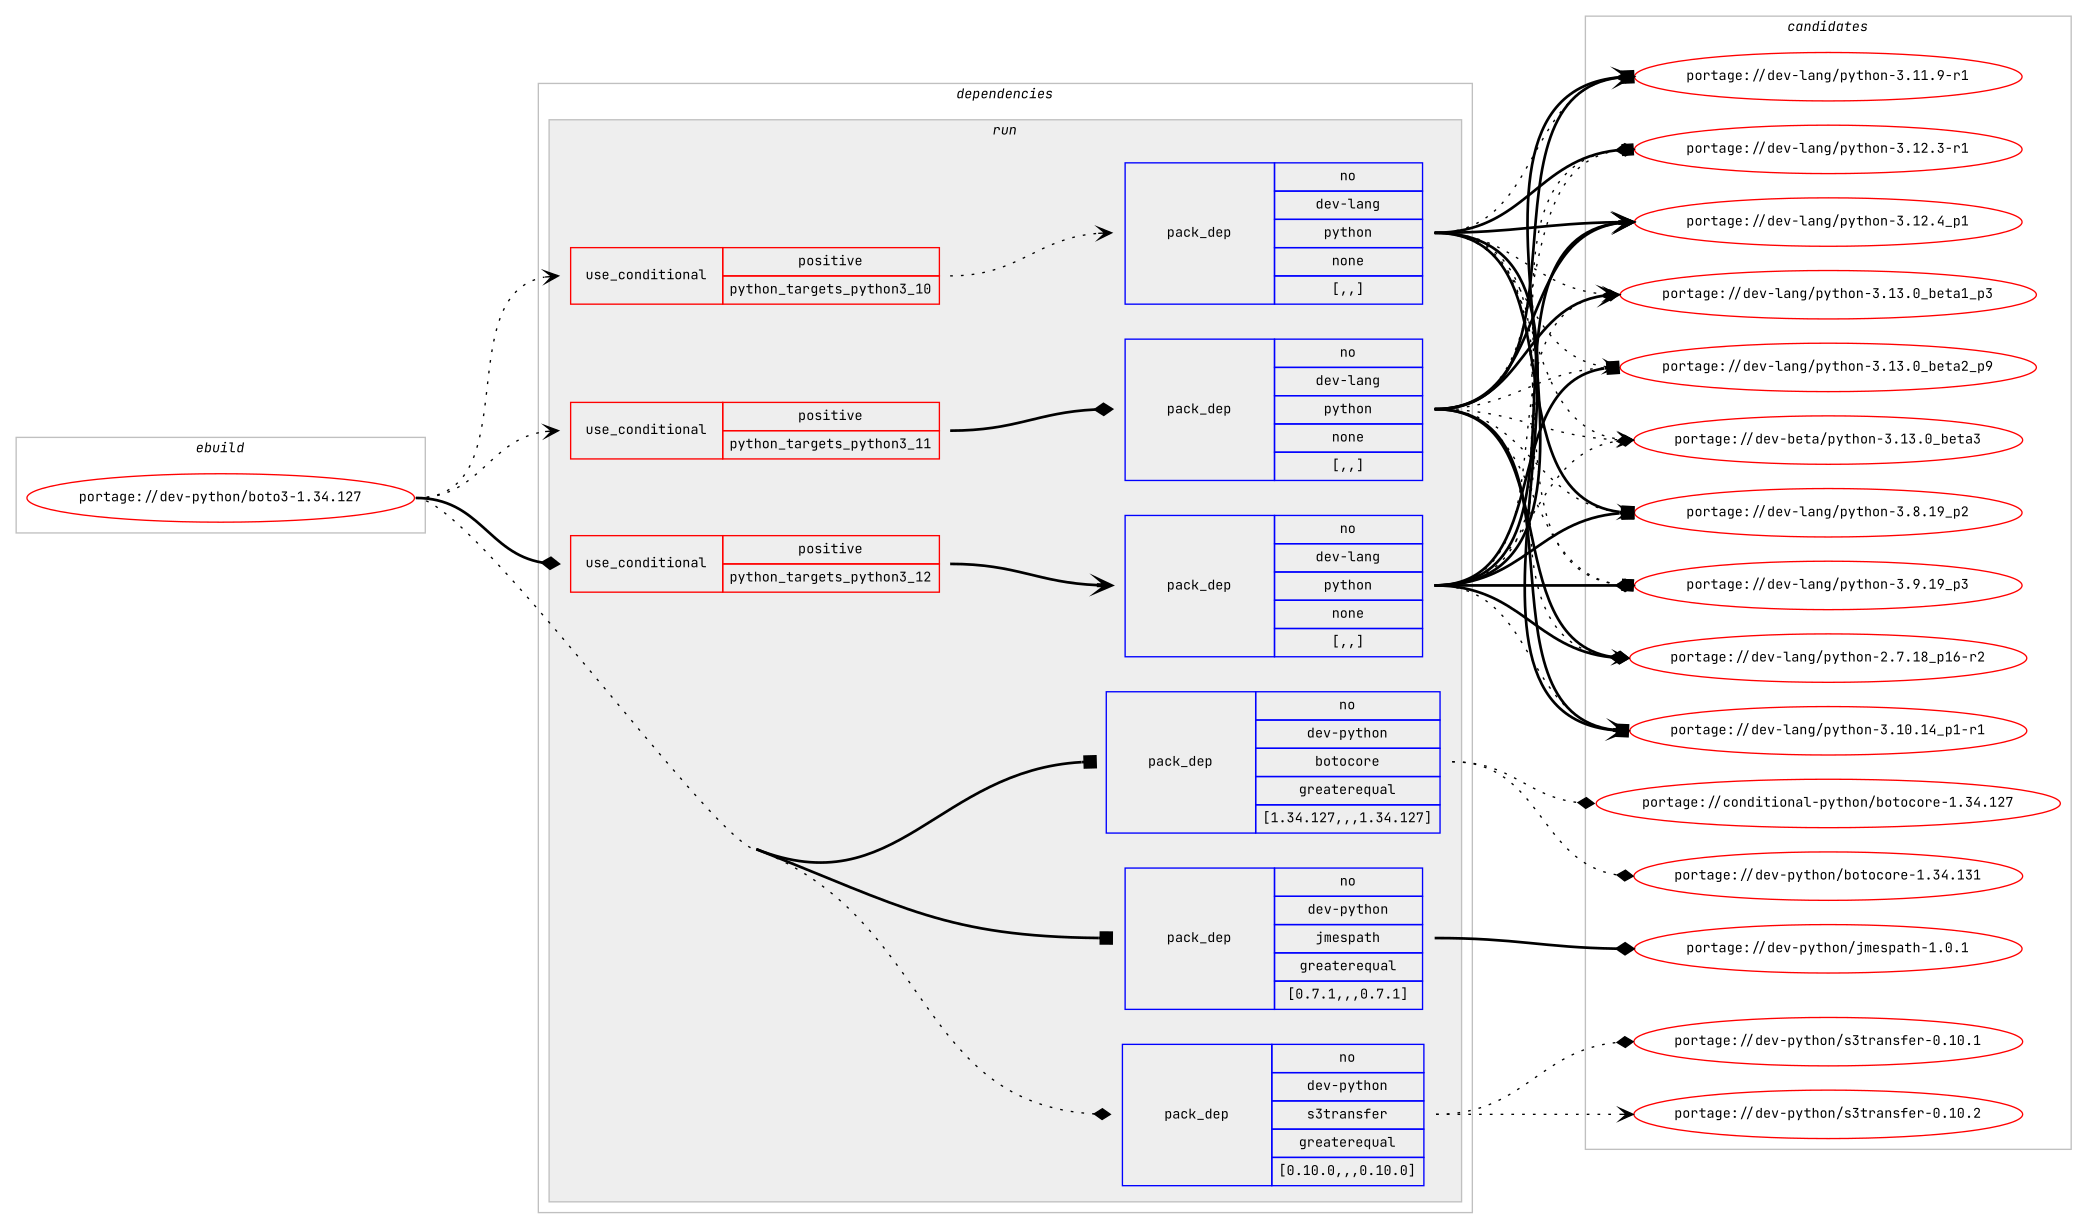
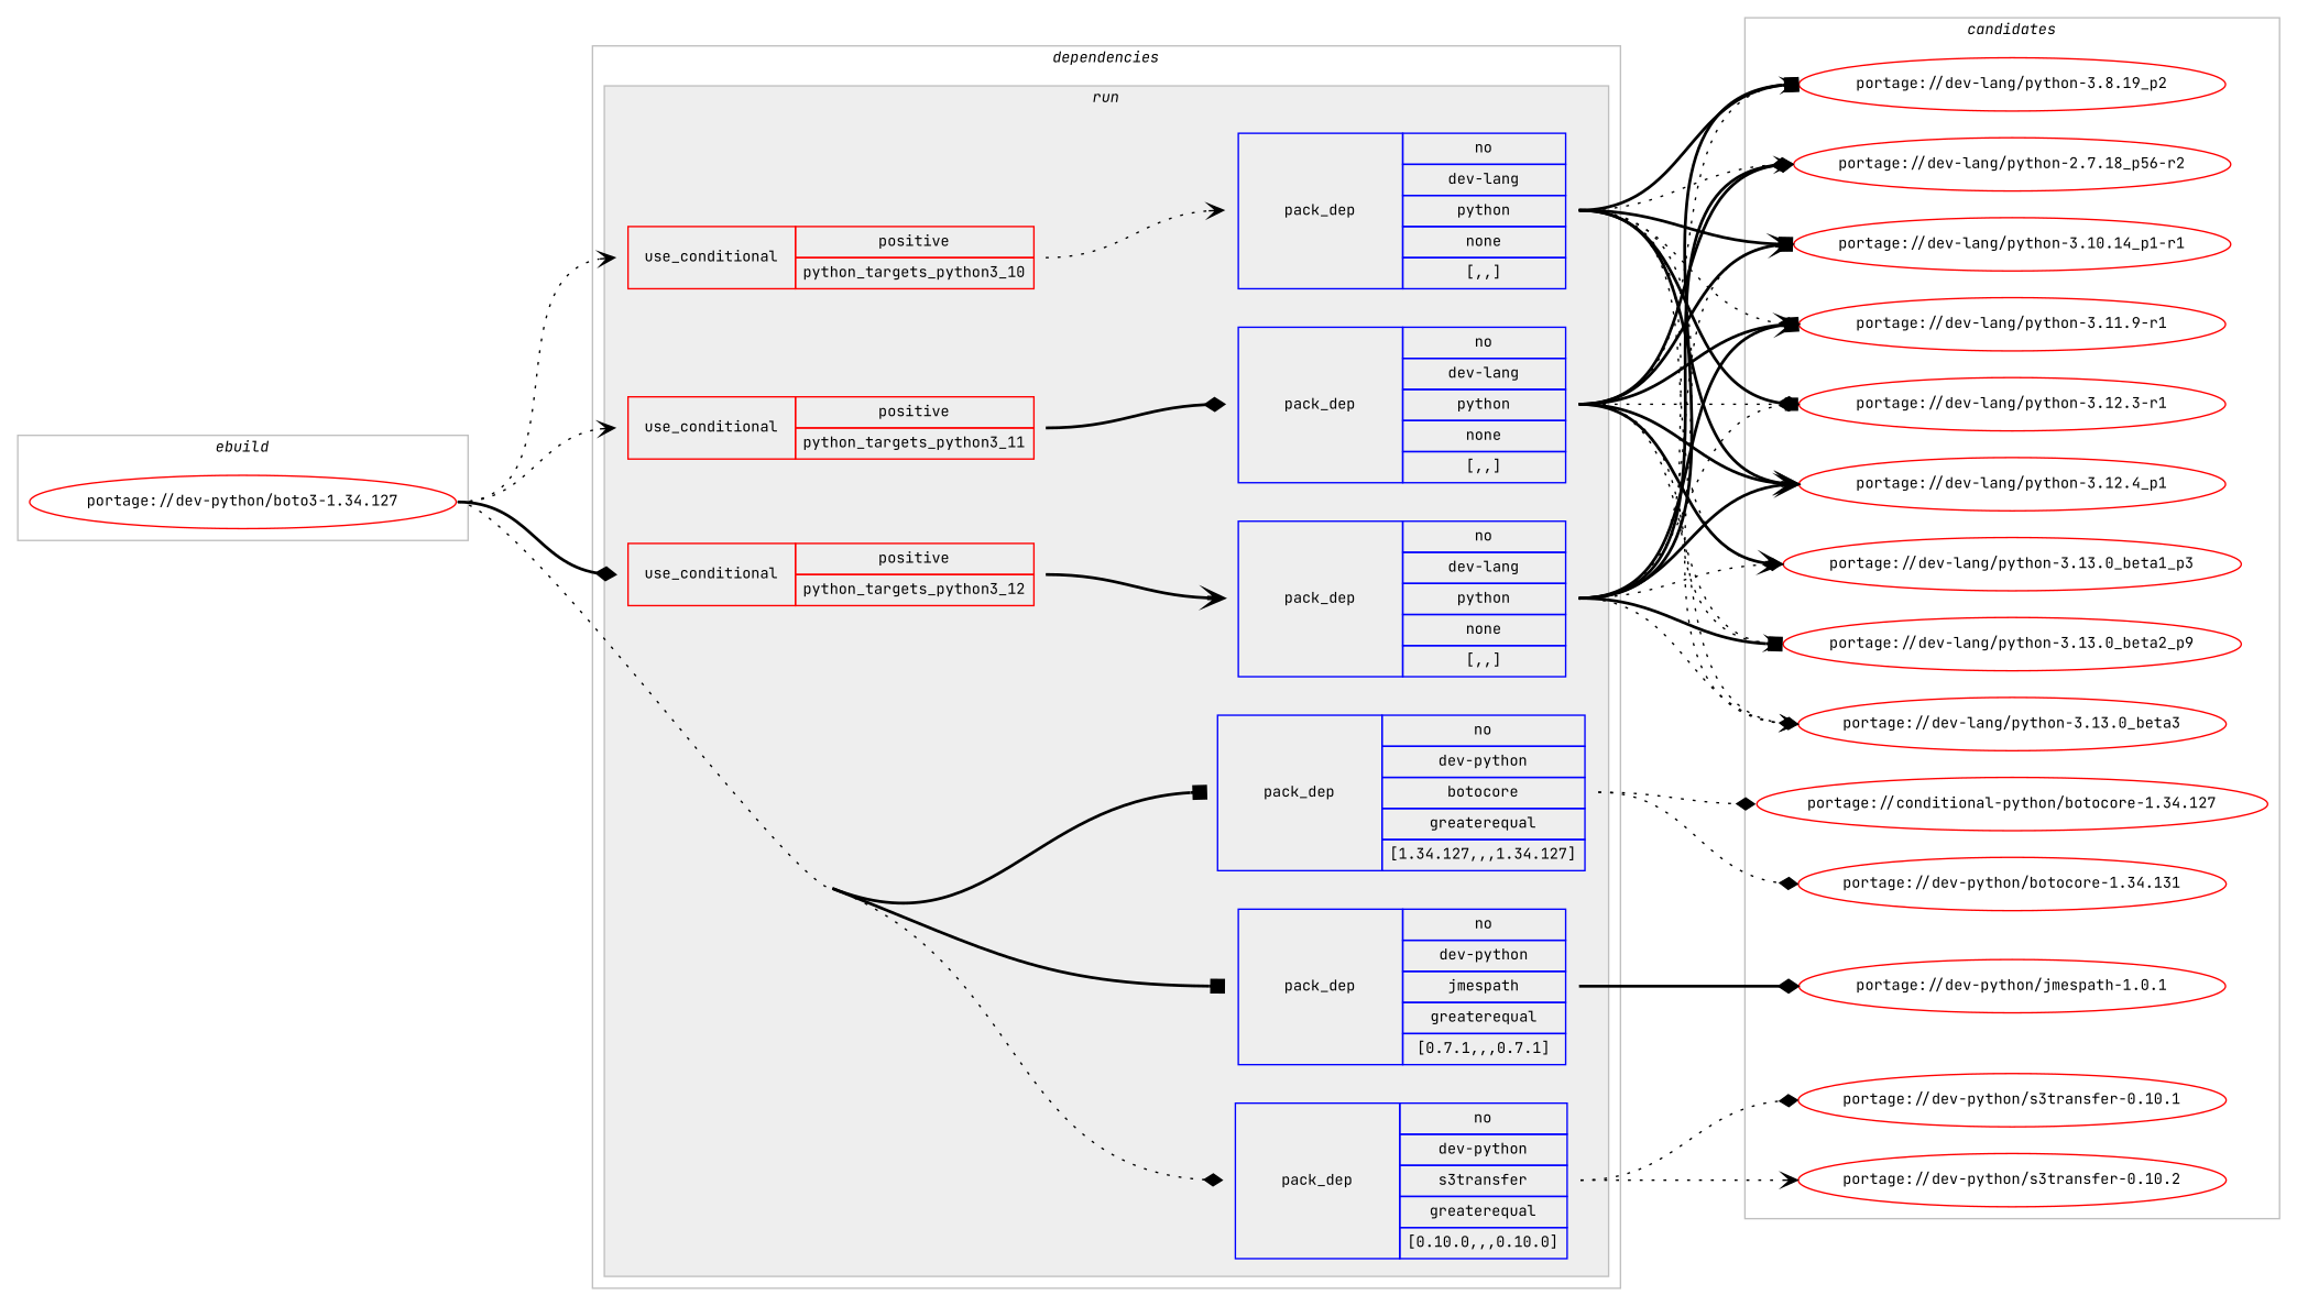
  digraph {
    compound=true
    concentrate=true
    fontname="JetBrains Mono"
    fontsize=10
    newrank=true
    rankdir=LR
    ranksep=1.5
    node [color=red fontname="JetBrains Mono" fontsize=10]
    edge [arrowhead=vee fontname="JetBrains Mono" headport=w style=dotted tailport=e weight=100]
    n1 [label="portage://dev-python/boto3-1.34.127" width=4]
    n2 [color=blue label=<<TABLE BORDER="0" CELLBORDER="1" CELLSPACING="0" CELLPADDING="4" WIDTH="220"><TR><TD ROWSPAN="6" CELLPADDING="30">pack_dep</TD></TR><TR><TD WIDTH="110">no</TD></TR><TR><TD>dev-lang</TD></TR><TR><TD>python</TD></TR><TR><TD>none</TD></TR><TR><TD>[,,]</TD></TR></TABLE>> shape=none]
    n3 [label=<<TABLE BORDER="0" CELLBORDER="1" CELLSPACING="0" CELLPADDING="4"><TR><TD ROWSPAN="3" CELLPADDING="10">use_conditional</TD></TR><TR><TD>positive</TD></TR><TR><TD>python_targets_python3_10</TD></TR></TABLE>> shape=none]
    n4 [color=blue label=<<TABLE BORDER="0" CELLBORDER="1" CELLSPACING="0" CELLPADDING="4" WIDTH="220"><TR><TD ROWSPAN="6" CELLPADDING="30">pack_dep</TD></TR><TR><TD WIDTH="110">no</TD></TR><TR><TD>dev-lang</TD></TR><TR><TD>python</TD></TR><TR><TD>none</TD></TR><TR><TD>[,,]</TD></TR></TABLE>> shape=none]
    n5 [label=<<TABLE BORDER="0" CELLBORDER="1" CELLSPACING="0" CELLPADDING="4"><TR><TD ROWSPAN="3" CELLPADDING="10">use_conditional</TD></TR><TR><TD>positive</TD></TR><TR><TD>python_targets_python3_11</TD></TR></TABLE>> shape=none]
    n6 [color=blue label=<<TABLE BORDER="0" CELLBORDER="1" CELLSPACING="0" CELLPADDING="4" WIDTH="220"><TR><TD ROWSPAN="6" CELLPADDING="30">pack_dep</TD></TR><TR><TD WIDTH="110">no</TD></TR><TR><TD>dev-lang</TD></TR><TR><TD>python</TD></TR><TR><TD>none</TD></TR><TR><TD>[,,]</TD></TR></TABLE>> shape=none]
    n7 [label=<<TABLE BORDER="0" CELLBORDER="1" CELLSPACING="0" CELLPADDING="4"><TR><TD ROWSPAN="3" CELLPADDING="10">use_conditional</TD></TR><TR><TD>positive</TD></TR><TR><TD>python_targets_python3_12</TD></TR></TABLE>> shape=none]
    n8 [color=blue label=<<TABLE BORDER="0" CELLBORDER="1" CELLSPACING="0" CELLPADDING="4" WIDTH="220"><TR><TD ROWSPAN="6" CELLPADDING="30">pack_dep</TD></TR><TR><TD WIDTH="110">no</TD></TR><TR><TD>dev-python</TD></TR><TR><TD>botocore</TD></TR><TR><TD>greaterequal</TD></TR><TR><TD>[1.34.127,,,1.34.127]</TD></TR></TABLE>> shape=none]
    n9 [color=blue label=<<TABLE BORDER="0" CELLBORDER="1" CELLSPACING="0" CELLPADDING="4" WIDTH="220"><TR><TD ROWSPAN="6" CELLPADDING="30">pack_dep</TD></TR><TR><TD WIDTH="110">no</TD></TR><TR><TD>dev-python</TD></TR><TR><TD>jmespath</TD></TR><TR><TD>greaterequal</TD></TR><TR><TD>[0.7.1,,,0.7.1]</TD></TR></TABLE>> shape=none]
    n10 [color=blue label=<<TABLE BORDER="0" CELLBORDER="1" CELLSPACING="0" CELLPADDING="4" WIDTH="220"><TR><TD ROWSPAN="6" CELLPADDING="30">pack_dep</TD></TR><TR><TD WIDTH="110">no</TD></TR><TR><TD>dev-python</TD></TR><TR><TD>s3transfer</TD></TR><TR><TD>greaterequal</TD></TR><TR><TD>[0.10.0,,,0.10.0]</TD></TR></TABLE>> shape=none]
-   n11 [label="portage://dev-lang/python-2.7.18_p16-r2" width=4]
+   n11 [label="portage://dev-lang/python-2.7.18_p56-r2" width=4]
    n12 [label="portage://dev-lang/python-3.10.14_p1-r1" width=4]
    n13 [label="portage://dev-lang/python-3.11.9-r1" width=4]
    n14 [label="portage://dev-lang/python-3.12.3-r1" width=4]
    n15 [label="portage://dev-lang/python-3.12.4_p1" width=4]
    n16 [label="portage://dev-lang/python-3.13.0_beta1_p3" width=4]
    n17 [label="portage://dev-lang/python-3.13.0_beta2_p9" width=4]
-   n18 [label="portage://dev-beta/python-3.13.0_beta3" width=4]
+   n18 [label="portage://dev-lang/python-3.13.0_beta3" width=4]
    n19 [label="portage://dev-lang/python-3.8.19_p2" width=4]
-   n20 [label="portage://dev-lang/python-3.9.19_p3" width=4]
    n21 [label="portage://conditional-python/botocore-1.34.127" width=4]
    n22 [label="portage://dev-python/botocore-1.34.131" width=4]
    n23 [label="portage://dev-python/jmespath-1.0.1" width=4]
    n24 [label="portage://dev-python/s3transfer-0.10.1" width=4]
    n25 [label="portage://dev-python/s3transfer-0.10.2" width=4]
    subgraph cluster_1 {
      color=gray
      label=<<i>ebuild</i>>
      n1
    }
    subgraph cluster_2 {
      color=gray
      label=<<i>dependencies</i>>
      subgraph cluster_3 {
        color=gray
        fillcolor="#eeeeee"
        label=<<i>compile</i>>
        style=filled
      }
      subgraph cluster_4 {
        color=gray
        fillcolor="#eeeeee"
        label=<<i>compile and run</i>>
        style=filled
      }
      subgraph cluster_5 {
        color=gray
        fillcolor="#eeeeee"
        label=<<i>run</i>>
        style=filled
        subgraph sub_6 {
          color=gray
          fillcolor="#eeeeee"
          label=<<i>run</i>>
          style=filled
          n3
          subgraph sub_7 {
            color=gray
            fillcolor="#eeeeee"
            label=<<i>run</i>>
            style=filled
            n2
          }
        }
        subgraph sub_8 {
          color=gray
          fillcolor="#eeeeee"
          label=<<i>run</i>>
          style=filled
          n5
          subgraph sub_9 {
            color=gray
            fillcolor="#eeeeee"
            label=<<i>run</i>>
            style=filled
            n4
          }
        }
        subgraph sub_10 {
          color=gray
          fillcolor="#eeeeee"
          label=<<i>run</i>>
          style=filled
          n7
          subgraph sub_11 {
            color=gray
            fillcolor="#eeeeee"
            label=<<i>run</i>>
            style=filled
            n6
          }
        }
        subgraph sub_12 {
          color=gray
          fillcolor="#eeeeee"
          label=<<i>run</i>>
          style=filled
          n8
        }
        subgraph sub_13 {
          color=gray
          fillcolor="#eeeeee"
          label=<<i>run</i>>
          style=filled
          n9
        }
        subgraph sub_14 {
          color=gray
          fillcolor="#eeeeee"
          label=<<i>run</i>>
          style=filled
          n10
        }
      }
    }
    subgraph cluster_15 {
      color=gray
      label=<<i>candidates</i>>
      rank=same
      subgraph sub_16 {
        color=black
        label=<<i>candidates</i>>
        nodesep=1
        rank=same
        n11
        n12
        n13
        n14
        n15
        n16
        n17
        n18
        n19
-       n20
      }
      subgraph sub_17 {
        color=black
        label=<<i>candidates</i>>
        nodesep=1
        rank=same
        n11
        n12
        n13
        n14
        n15
        n16
        n17
        n18
        n19
-       n20
      }
      subgraph sub_18 {
        color=black
        label=<<i>candidates</i>>
        nodesep=1
        rank=same
        n11
        n12
        n13
        n14
        n15
        n16
        n17
        n18
        n19
-       n20
      }
      subgraph sub_19 {
        color=black
        label=<<i>candidates</i>>
        nodesep=1
        rank=same
        n21
        n22
      }
      subgraph sub_20 {
        color=black
        label=<<i>candidates</i>>
        nodesep=1
        rank=same
        n23
      }
      subgraph sub_21 {
        color=black
        label=<<i>candidates</i>>
        nodesep=1
        rank=same
        n24
        n25
      }
    }
    n1 -> n3 [weight=20]
    n1 -> n5 [weight=20]
    n1 -> n7 [arrowhead=diamond style=bold weight=20]
    n1 -> n8 [arrowhead=box style=bold weight=20]
    n1 -> n9 [arrowhead=box style=bold weight=20]
    n1 -> n10 [arrowhead=diamond weight=20]
    n2 -> n11
    n2 -> n12 [arrowhead=box style=bold]
    n2 -> n13 [arrowhead=diamond]
    n2 -> n14 [arrowhead=diamond style=bold]
    n2 -> n15 [style=bold]
    n2 -> n16
    n2 -> n17
    n2 -> n18
    n2 -> n19 [arrowhead=box style=bold]
-   n2 -> n20 [arrowhead=box]
    n3 -> n2 [weight=20]
    n4 -> n11 [arrowhead=diamond style=bold]
    n4 -> n12 [style=bold]
    n4 -> n13 [style=bold]
    n4 -> n14 [arrowhead=box]
    n4 -> n15 [style=bold]
    n4 -> n16 [style=bold]
    n4 -> n17 [arrowhead=box]
    n4 -> n18
    n4 -> n19
-   n4 -> n20 [arrowhead=box]
    n5 -> n4 [arrowhead=diamond style=bold weight=20]
    n6 -> n11 [arrowhead=diamond style=bold]
    n6 -> n12 [arrowhead=box]
    n6 -> n13 [arrowhead=box style=bold]
    n6 -> n14 [arrowhead=diamond]
    n6 -> n15 [style=bold]
    n6 -> n16 [arrowhead=diamond]
    n6 -> n17 [arrowhead=box style=bold]
    n6 -> n18 [arrowhead=diamond]
    n6 -> n19 [arrowhead=box style=bold]
-   n6 -> n20 [arrowhead=diamond style=bold]
    n7 -> n6 [style=bold weight=20]
    n8 -> n21 [arrowhead=diamond]
    n8 -> n22 [arrowhead=diamond]
    n9 -> n23 [arrowhead=diamond style=bold]
    n10 -> n24 [arrowhead=diamond]
    n10 -> n25
  }
